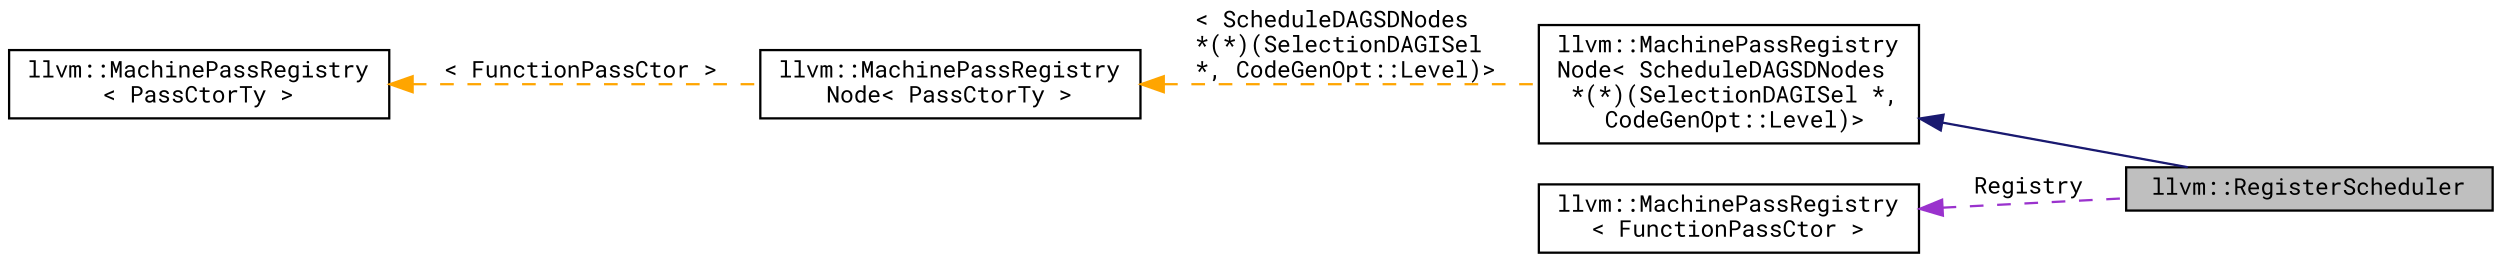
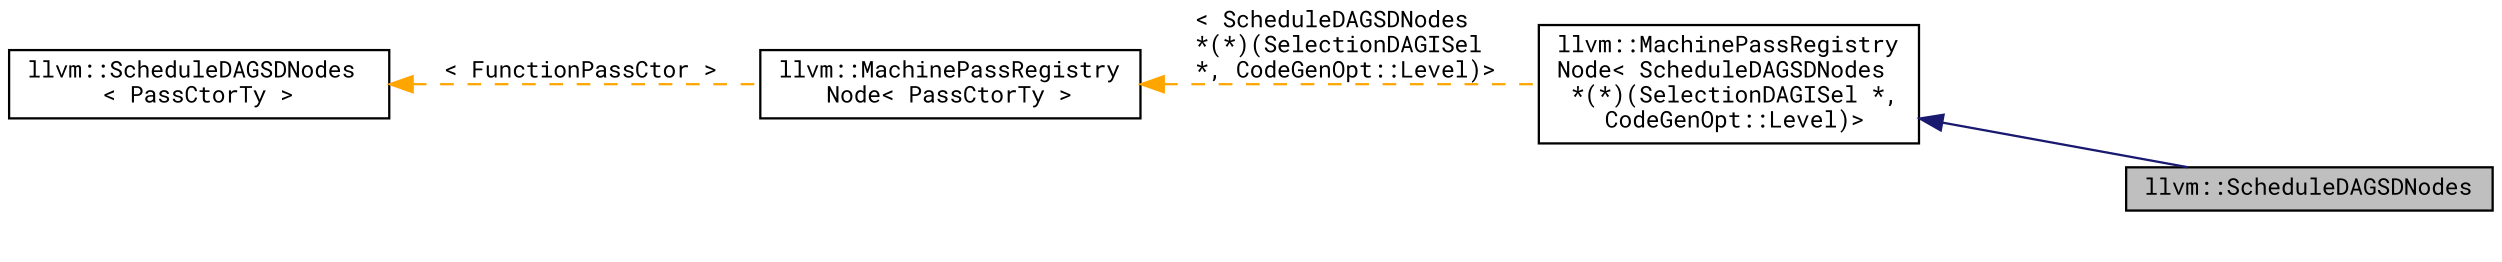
  digraph {
    fontname="Roboto Mono"
    rankdir=LR
    node [color=black fontname="Roboto Mono" fontsize=10 shape=box]
    edge [color=orange dir=back fontname="Roboto Mono" fontsize=10 labelfontname=Helvetica labelfontsize=10 style=dashed]
-   n1 [fillcolor=grey75 fontcolor=black height=0.2 label="llvm::RegisterScheduler" style=filled width=0.4]
+   n1 [fillcolor=grey75 fontcolor=black height=0.2 label="llvm::ScheduleDAGSDNodes" style=filled width=0.4]
    n2 [height=0.2 label="llvm::MachinePassRegistry\lNode\< ScheduleDAGSDNodes\l *(*)(SelectionDAGISel *,\l CodeGenOpt::Level)\>" width=0.4]
    n3 [height=0.2 label="llvm::MachinePassRegistry\lNode\< PassCtorTy \>" width=0.4]
-   n4 [height=0.2 label="llvm::MachinePassRegistry\l\< FunctionPassCtor \>" width=0.4]
-   n5 [height=0.2 label="llvm::MachinePassRegistry\l\< PassCtorTy \>" width=0.4]
+   n5 [height=0.2 label="llvm::ScheduleDAGSDNodes\l\< PassCtorTy \>" width=0.4]
    n2 -> n1 [color=midnightblue style=solid]
    n3 -> n2 [label=" \< ScheduleDAGSDNodes\l *(*)(SelectionDAGISel\l *, CodeGenOpt::Level)\>"]
-   n4 -> n1 [color=darkorchid3 label=" Registry"]
    n5 -> n3 [label=" \< FunctionPassCtor \>"]
  }
